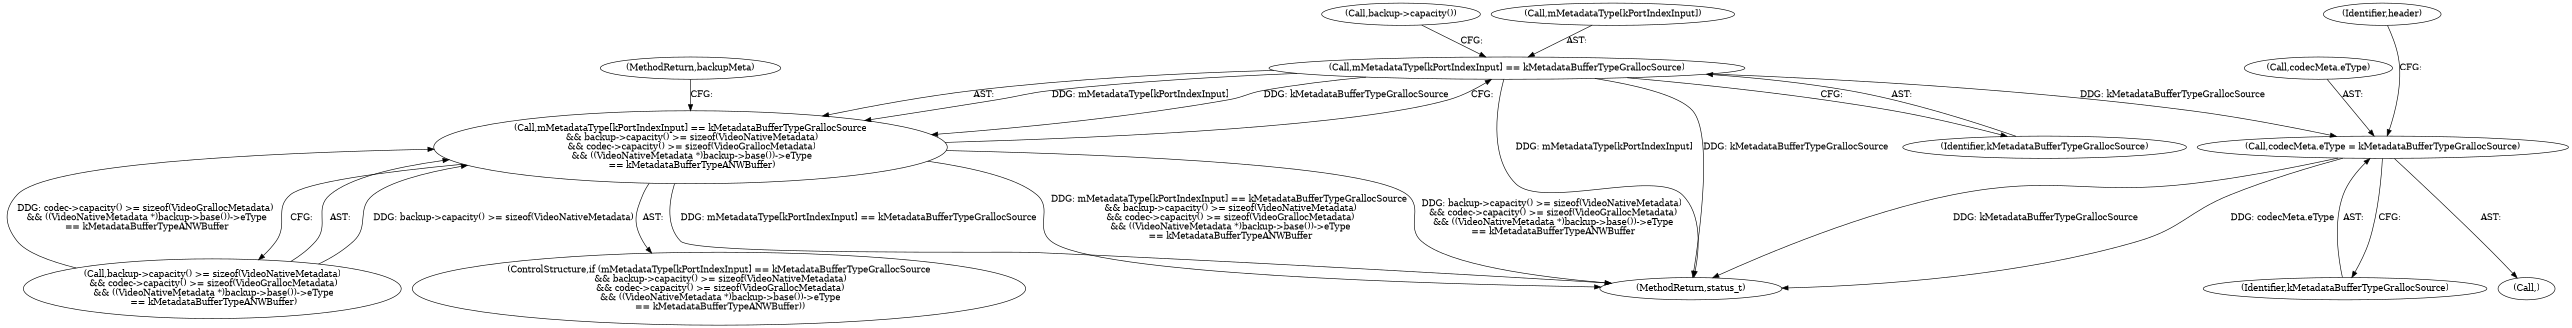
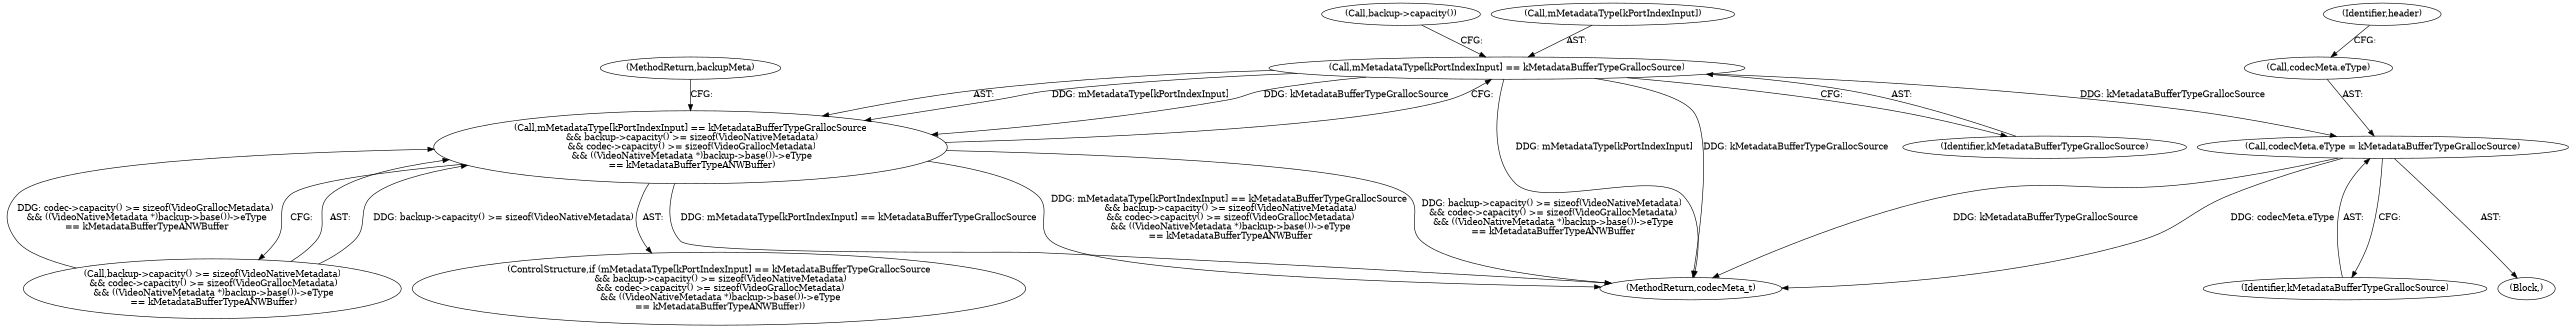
  digraph {
    n1 [label="(Call,mMetadataType[kPortIndexInput] == kMetadataBufferTypeGrallocSource)"]
    n2 [label="(Call,mMetadataType[kPortIndexInput] == kMetadataBufferTypeGrallocSource\n && backup->capacity() >= sizeof(VideoNativeMetadata)\n && codec->capacity() >= sizeof(VideoGrallocMetadata)\n && ((VideoNativeMetadata *)backup->base())->eType\n == kMetadataBufferTypeANWBuffer)"]
    n3 [label="(Call,codecMeta.eType = kMetadataBufferTypeGrallocSource)"]
-   n4 [label="(MethodReturn,status_t)"]
+   n4 [label="(MethodReturn,codecMeta_t)"]
    n5 [label="(Identifier,kMetadataBufferTypeGrallocSource)"]
    n6 [label="(Call,backup->capacity() >= sizeof(VideoNativeMetadata)\n && codec->capacity() >= sizeof(VideoGrallocMetadata)\n && ((VideoNativeMetadata *)backup->base())->eType\n == kMetadataBufferTypeANWBuffer)"]
    n7 [label="(ControlStructure,if (mMetadataType[kPortIndexInput] == kMetadataBufferTypeGrallocSource\n && backup->capacity() >= sizeof(VideoNativeMetadata)\n && codec->capacity() >= sizeof(VideoGrallocMetadata)\n && ((VideoNativeMetadata *)backup->base())->eType\n == kMetadataBufferTypeANWBuffer))"]
    n8 [label="(Identifier,kMetadataBufferTypeGrallocSource)"]
-   n9 [label="(Call,)"]
+   n9 [label="(Block,)"]
    n10 [label="(Call,codecMeta.eType)"]
    n11 [label="(MethodReturn,backupMeta)"]
    n12 [label="(Call,backup->capacity())"]
    n13 [label="(Identifier,header)"]
    n14 [label="(Call,mMetadataType[kPortIndexInput])"]
    n1 -> n2 [label="AST: "]
    n1 -> n2 [label="DDG: mMetadataType[kPortIndexInput]"]
    n1 -> n2 [label="DDG: kMetadataBufferTypeGrallocSource"]
    n1 -> n3 [label="DDG: kMetadataBufferTypeGrallocSource"]
    n1 -> n4 [label="DDG: mMetadataType[kPortIndexInput]"]
    n1 -> n4 [label="DDG: kMetadataBufferTypeGrallocSource"]
    n1 -> n5 [label="CFG: "]
    n2 -> n1 [label="CFG: "]
    n2 -> n4 [label="DDG: mMetadataType[kPortIndexInput] == kMetadataBufferTypeGrallocSource"]
    n2 -> n4 [label="DDG: mMetadataType[kPortIndexInput] == kMetadataBufferTypeGrallocSource\n && backup->capacity() >= sizeof(VideoNativeMetadata)\n && codec->capacity() >= sizeof(VideoGrallocMetadata)\n && ((VideoNativeMetadata *)backup->base())->eType\n == kMetadataBufferTypeANWBuffer"]
    n2 -> n4 [label="DDG: backup->capacity() >= sizeof(VideoNativeMetadata)\n && codec->capacity() >= sizeof(VideoGrallocMetadata)\n && ((VideoNativeMetadata *)backup->base())->eType\n == kMetadataBufferTypeANWBuffer"]
    n2 -> n6 [label="CFG: "]
    n2 -> n7 [label="AST: "]
    n3 -> n4 [label="DDG: kMetadataBufferTypeGrallocSource"]
    n3 -> n4 [label="DDG: codecMeta.eType"]
    n3 -> n8 [label="CFG: "]
    n3 -> n9 [label="AST: "]
    n5 -> n1 [label="AST: "]
    n6 -> n2 [label="AST: "]
    n6 -> n2 [label="DDG: backup->capacity() >= sizeof(VideoNativeMetadata)"]
    n6 -> n2 [label="DDG: codec->capacity() >= sizeof(VideoGrallocMetadata)\n && ((VideoNativeMetadata *)backup->base())->eType\n == kMetadataBufferTypeANWBuffer"]
    n8 -> n3 [label="AST: "]
    n10 -> n3 [label="AST: "]
    n11 -> n2 [label="CFG: "]
    n12 -> n1 [label="CFG: "]
-   n13 -> n3 [label="CFG: "]
+   n13 -> n10 [label="CFG: "]
    n14 -> n1 [label="AST: "]
  }
